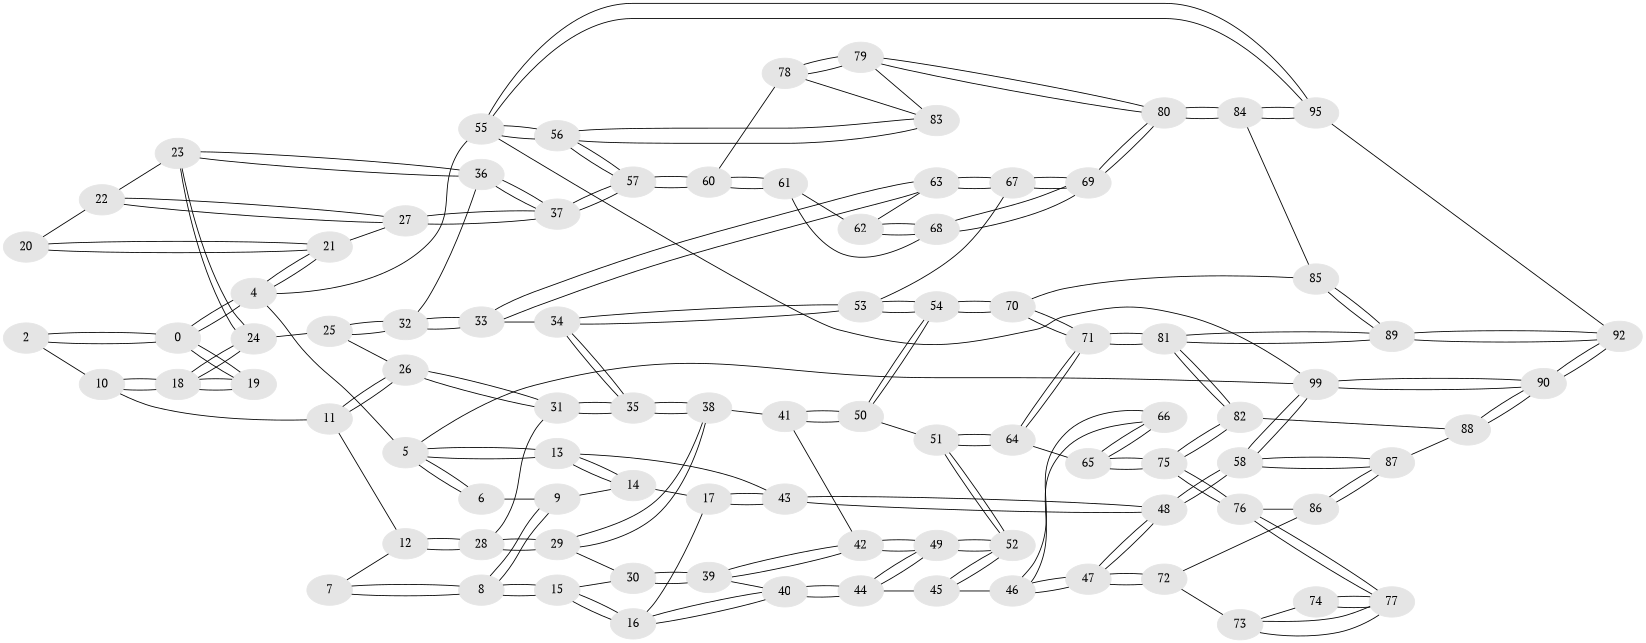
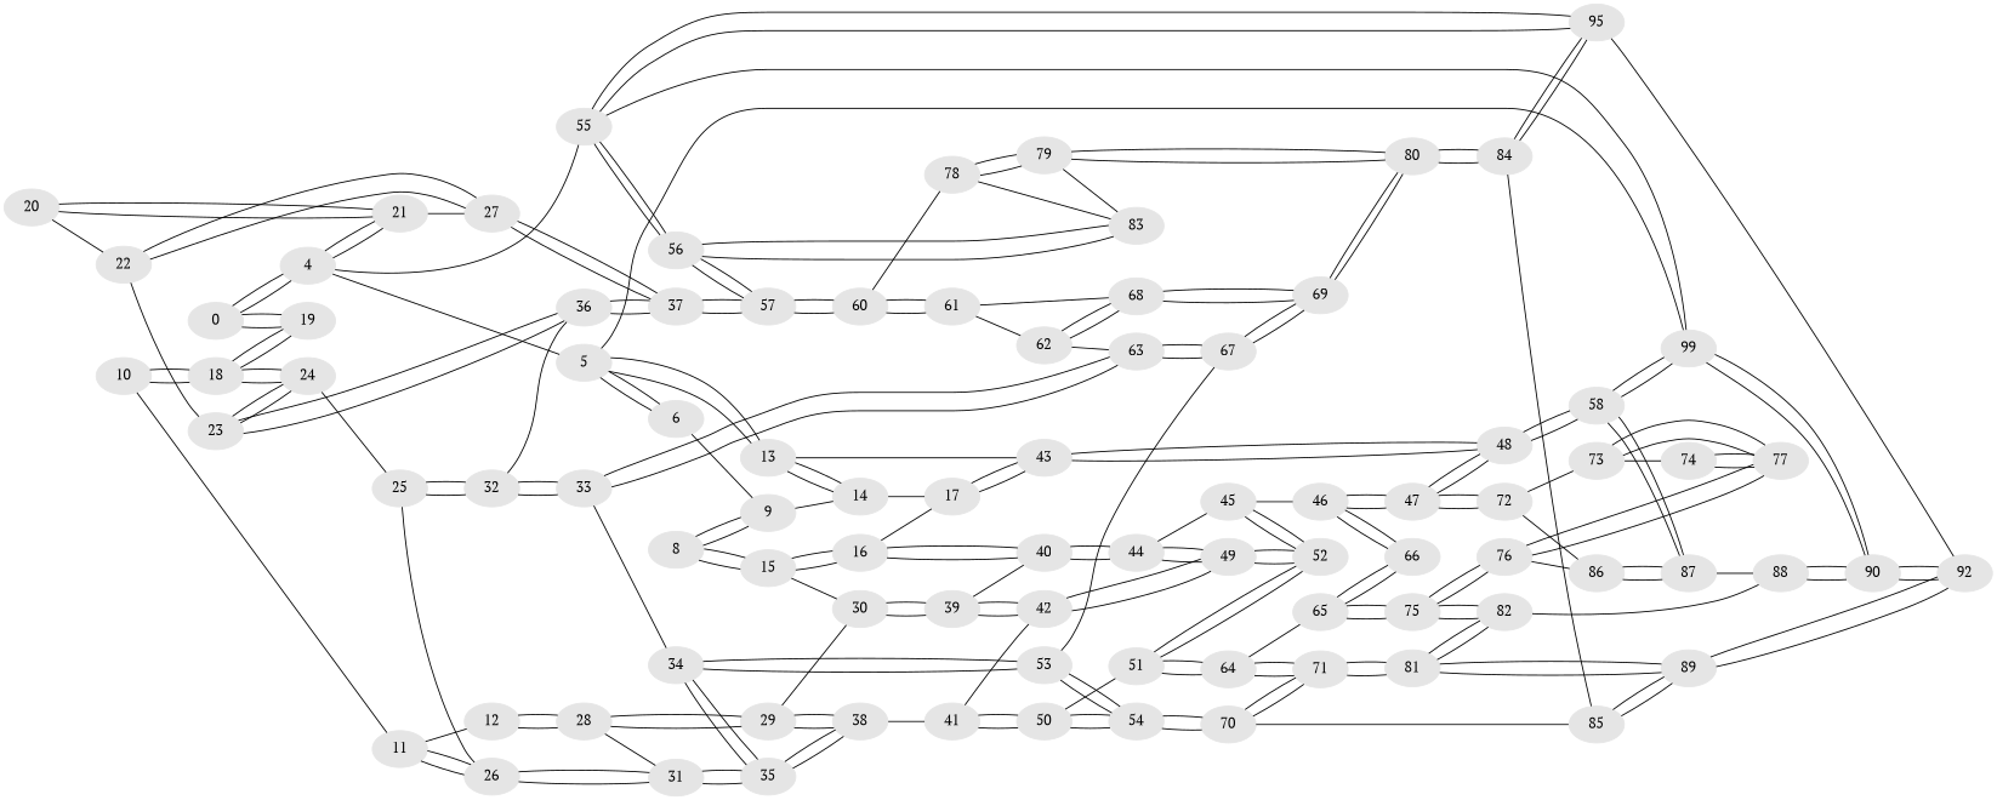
  graph {
    fontname="PT Serif"
    rankdir=LR
    node [color=gray90 fontname="PT Serif" style=filled]
    edge [fontname="PT Serif"]
    n1 [label=0]
-   2
    10
-   7
    8
    12
    4
    19
    11
    18
    5
    21
    55
    6
    13
    n16 [label=99]
    27
    56
    n19 [label=95]
    9
    14
    43
    90
    15
    28
    16
    30
    17
    26
    24
    31
    29
    48
    40
    39
    44
    25
    20
    22
    23
    37
    36
    32
    33
    35
    57
    38
    41
    42
    34
    63
    53
    67
    54
    60
    50
    49
    45
    51
    52
    58
    46
    47
    66
    72
    73
    86
    87
    64
    70
    65
    71
    69
    85
    83
    92
    61
    78
    88
    62
    68
    79
    75
    81
    76
    82
    80
    84
    89
    74
    77
    n1 -- 4
    n1 -- 4
    n1 -- 19
    n1 -- 19
-   2 -- n1
-   2 -- n1
-   2 -- 10
    10 -- 11
    10 -- 18
    10 -- 18
-   7 -- 8
-   7 -- 8
-   7 -- 12
    8 -- 9
    8 -- 9
    8 -- 15
    8 -- 15
    12 -- 28
    12 -- 28
    4 -- 5
    4 -- 21
    4 -- 21
    4 -- 55
    11 -- 12
    11 -- 26
    11 -- 26
    18 -- 19
    18 -- 19
    18 -- 24
    18 -- 24
    5 -- 6
    5 -- 6
    5 -- 13
    5 -- 13
    5 -- n16
    21 -- 27
    55 -- n16
    55 -- 56
    55 -- 56
    55 -- n19
    55 -- n19
    6 -- 9
    13 -- 14
    13 -- 14
    13 -- 43
    n16 -- 90
    n16 -- 90
    27 -- 37
    27 -- 37
    56 -- 57
    56 -- 57
    56 -- 83
    56 -- 83
    n19 -- 92
    9 -- 14
    14 -- 17
    43 -- 48
    43 -- 48
    90 -- 92
    90 -- 92
    15 -- 16
    15 -- 16
    15 -- 30
    28 -- 31
    28 -- 29
    28 -- 29
    16 -- 17
    16 -- 40
    16 -- 40
    30 -- 39
    30 -- 39
    17 -- 43
    17 -- 43
    26 -- 31
    26 -- 31
    24 -- 25
    31 -- 35
    31 -- 35
    29 -- 30
    29 -- 38
    29 -- 38
    48 -- 58
    48 -- 58
    40 -- 44
    40 -- 44
    39 -- 40
    39 -- 42
    39 -- 42
    44 -- 49
    44 -- 49
    44 -- 45
    25 -- 26
    25 -- 32
    25 -- 32
    20 -- 21
    20 -- 21
    20 -- 22
    22 -- 27
    22 -- 27
    22 -- 23
    23 -- 24
    23 -- 24
    23 -- 36
    23 -- 36
    37 -- 57
    37 -- 57
    36 -- 37
    36 -- 37
    32 -- 36
    32 -- 33
    32 -- 33
    33 -- 34
    33 -- 63
    33 -- 63
    35 -- 38
    35 -- 38
    57 -- 60
    57 -- 60
    38 -- 41
    41 -- 42
    41 -- 50
    41 -- 50
    42 -- 49
    42 -- 49
    34 -- 35
    34 -- 35
    34 -- 53
    34 -- 53
    63 -- 67
    63 -- 67
    53 -- 67
    53 -- 54
    53 -- 54
    67 -- 69
    67 -- 69
    54 -- 70
    54 -- 70
    60 -- 61
    60 -- 61
    60 -- 78
    50 -- 54
    50 -- 54
    50 -- 51
    49 -- 52
    49 -- 52
    45 -- 52
    45 -- 52
    45 -- 46
    51 -- 52
    51 -- 52
    51 -- 64
    51 -- 64
    58 -- n16
    58 -- n16
    58 -- 87
    58 -- 87
    46 -- 47
    46 -- 47
    46 -- 66
    46 -- 66
    47 -- 48
    47 -- 48
    47 -- 72
    47 -- 72
    72 -- 73
    72 -- 86
    73 -- 74
    73 -- 77
    73 -- 77
    86 -- 87
    86 -- 87
    87 -- 88
    64 -- 65
    64 -- 71
    64 -- 71
    70 -- 71
    70 -- 71
    70 -- 85
    65 -- 66
    65 -- 66
    65 -- 75
    65 -- 75
    71 -- 81
    71 -- 81
    69 -- 80
    69 -- 80
    85 -- 89
    85 -- 89
    61 -- 62
    61 -- 68
    78 -- 83
    78 -- 79
    78 -- 79
    88 -- 90
    88 -- 90
    62 -- 63
    62 -- 68
    62 -- 68
    68 -- 69
    68 -- 69
    79 -- 83
    79 -- 80
    79 -- 80
    75 -- 76
    75 -- 76
    75 -- 82
    75 -- 82
    81 -- 82
    81 -- 82
    81 -- 89
    81 -- 89
    76 -- 86
    76 -- 77
    76 -- 77
    82 -- 88
    80 -- 84
    80 -- 84
    84 -- n19
    84 -- n19
    84 -- 85
    89 -- 92
    89 -- 92
    74 -- 77
    74 -- 77
  }
